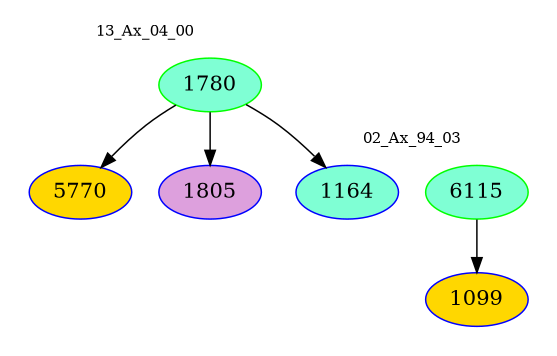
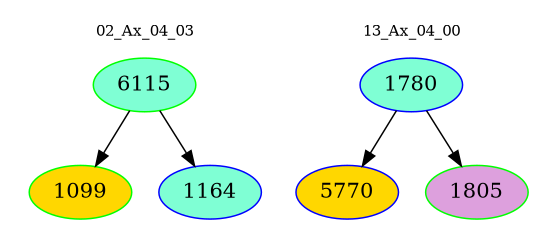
  digraph {
    node [color=blue fillcolor=aquamarine style=filled]
    edge [color=black]
    n1 [color=green label=6115]
-   n2 [fillcolor=gold label=1099]
+   n2 [color=green fillcolor=gold label=1099]
    n3 [label=1164]
-   n4 [color=green label=1780]
+   n4 [label=1780]
    n5 [fillcolor=gold label=5770]
-   n6 [fillcolor=plum label=1805]
+   n6 [color=green fillcolor=plum label=1805]
    subgraph cluster_1 {
      color=white
      fontsize=10
-     label="02_Ax_94_03"
+     label="02_Ax_04_03"
      n1
      n2
      n3
    }
    subgraph cluster_2 {
      color=white
      fontsize=10
      label="13_Ax_04_00"
      n4
      n5
      n6
    }
    n1 -> n2
-   n4 -> n3
+   n1 -> n3
    n4 -> n5
    n4 -> n6
  }
